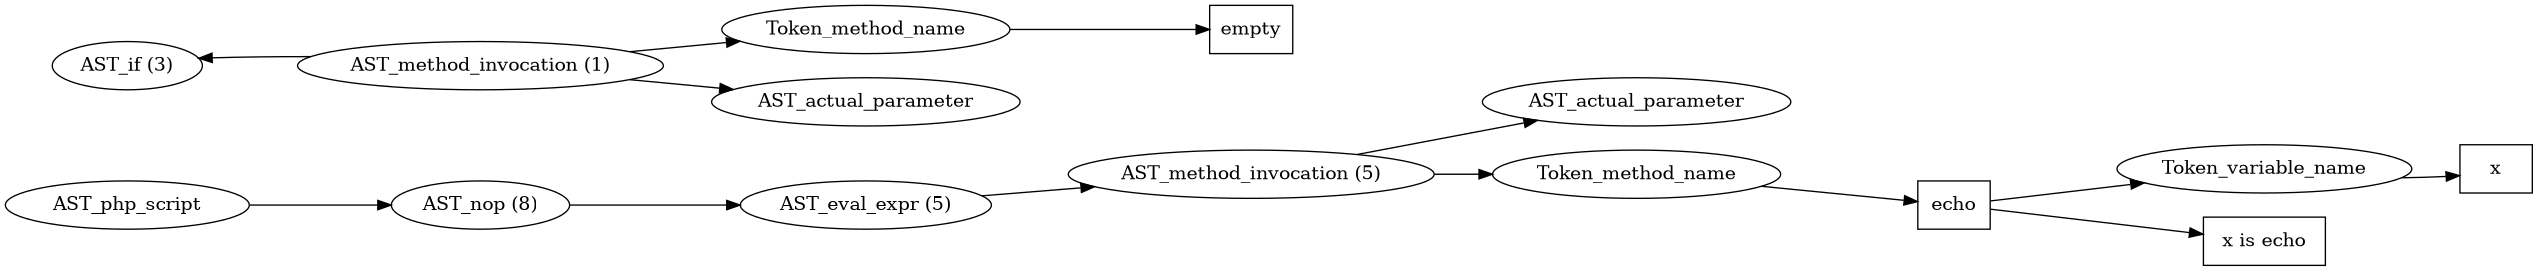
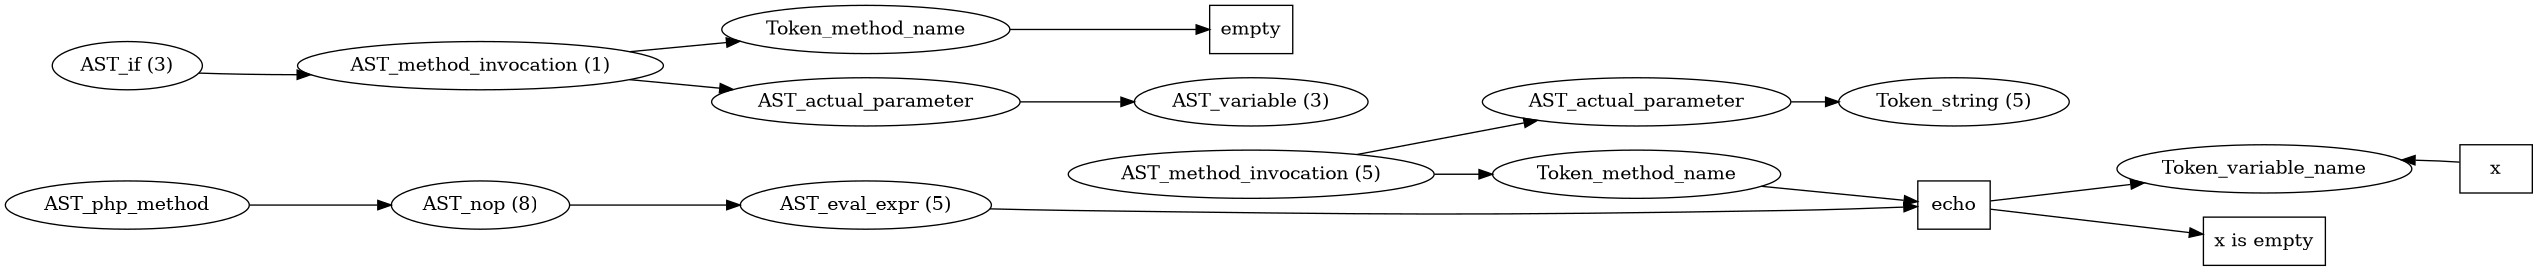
  digraph {
    rankdir=LR
-   n1 [label=AST_php_script]
+   n1 [label=AST_php_method]
    n2 [label="AST_nop (8)"]
    n3 [label="AST_if (3)"]
    n4 [label="AST_method_invocation (1)"]
    n5 [label="AST_eval_expr (5)"]
    n6 [label=Token_method_name]
    n7 [label=AST_actual_parameter]
    n8 [label="AST_method_invocation (5)"]
    n9 [label=empty shape=box]
+   n10 [label="AST_variable (3)"]
    n11 [label=Token_variable_name]
    n12 [label=x shape=box]
    n13 [label=Token_method_name]
    n14 [label=AST_actual_parameter]
    n15 [label=echo shape=box]
-   n17 [label="x is echo" shape=box]
+   n16 [label="Token_string (5)"]
+   n17 [label="x is empty" shape=box]
    n1 -> n2
    n2 -> n5
-   n4 -> n3
+   n3 -> n4
    n4 -> n6
    n4 -> n7
-   n5 -> n8
+   n5 -> n15
    n6 -> n9
+   n7 -> n10
    n8 -> n13
    n8 -> n14
-   n11 -> n12
+   n12 -> n11
    n13 -> n15
+   n14 -> n16
    n15 -> n11
    n15 -> n17
  }
